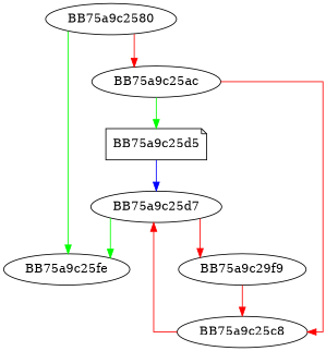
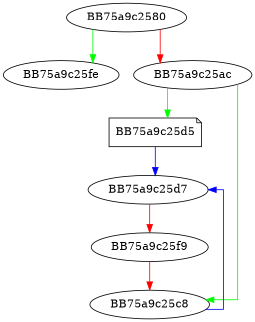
  digraph {
    splines=ortho
    node [shape=ellipse]
    edge [color=red]
    BB75a9c2580
    BB75a9c25fe
    BB75a9c25ac
    BB75a9c25d5 [shape=note]
    BB75a9c25c8
    BB75a9c25d7
-   BB75a9c25f9 [label=BB75a9c29f9]
+   BB75a9c25f9
    BB75a9c2580 -> BB75a9c25fe [color=green]
    BB75a9c2580 -> BB75a9c25ac
    BB75a9c25ac -> BB75a9c25d5 [color=green]
-   BB75a9c25ac -> BB75a9c25c8
+   BB75a9c25ac -> BB75a9c25c8 [color=green]
    BB75a9c25d5 -> BB75a9c25d7 [color=blue]
-   BB75a9c25c8 -> BB75a9c25d7
-   BB75a9c25d7 -> BB75a9c25fe [color=green]
+   BB75a9c25c8 -> BB75a9c25d7 [color=blue]
    BB75a9c25d7 -> BB75a9c25f9
    BB75a9c25f9 -> BB75a9c25c8
  }
